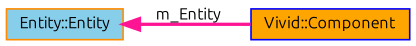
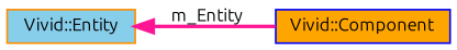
  digraph {
    rankdir=LR
    fontname=Ubuntu
    node [fontname=Ubuntu fontsize=10 shape=box style=filled]
    n1 [color=blue fillcolor=orange fontcolor=black height=0.2 label="Vivid::Component" width=0.4]
-   n2 [color=darkorange fillcolor=skyblue height=0.2 label="Entity::Entity" width=0.4]
+   n2 [color=darkorange fillcolor=skyblue height=0.2 label="Vivid::Entity" width=0.4]
    n2 -> n1 [color=deeppink dir=back fontname=Ubuntu fontsize=10 label=" m_Entity" labelfontname=Helvetica labelfontsize=10 style=bold]
  }
